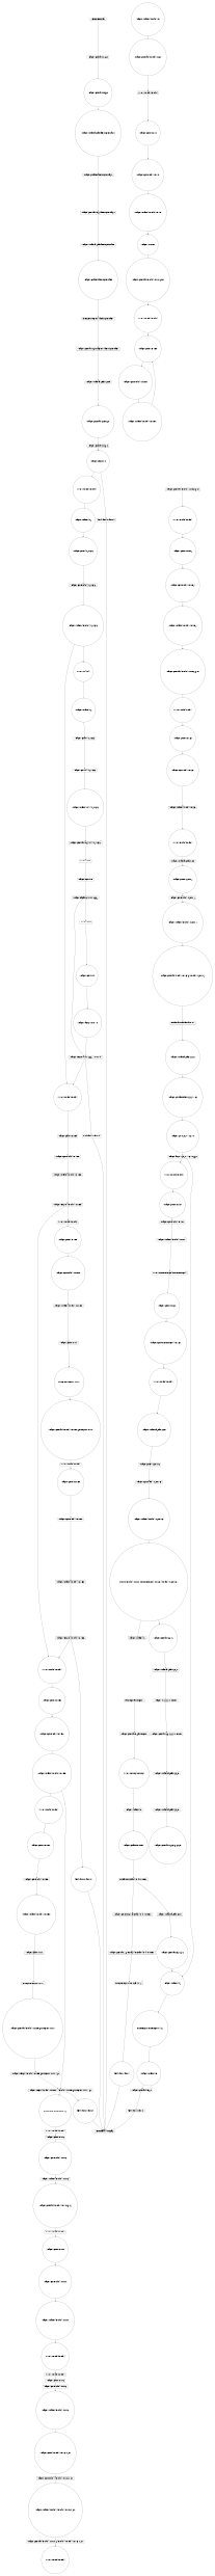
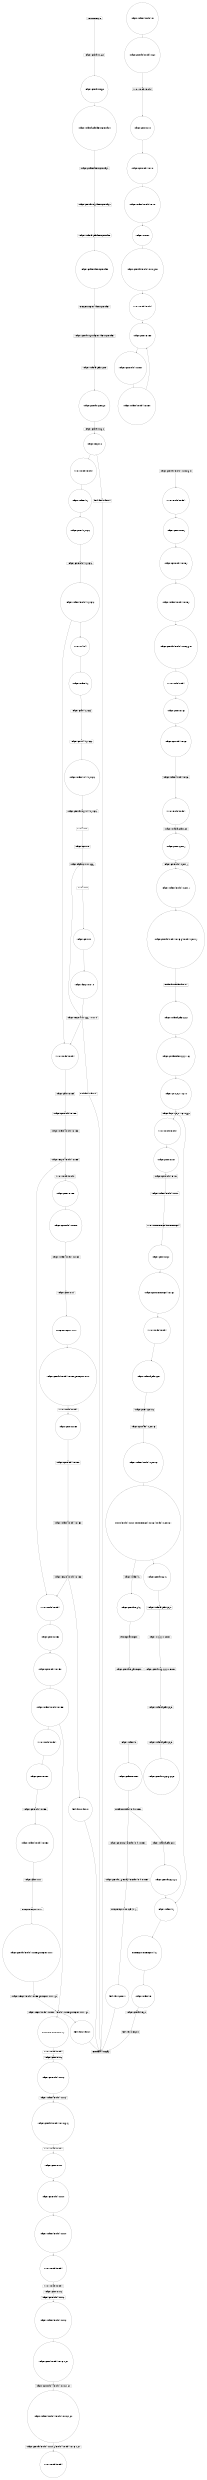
  digraph {
    fontname="DejaVu Sans"
    node [fontname="DejaVu Sans" shape=circle]
    edge [arrowhead=vee fontname="DejaVu Sans"]
    n1 [label="(<operator>.assignment,v14 = a1)" shape=folder]
    n2 [label="(<operator>.assignment,v13 = a2)"]
    n3 [label="(<operator>.indirectIndexAccess,elf_gnu_hash_bucket[47])"]
    n4 [label="(<operator>.addressOf,&elf_gnu_hash_bucket[47])" shape=folder]
    n5 [label="(<operator>.assignment,v11 = &elf_gnu_hash_bucket[47])" shape=folder]
    n6 [label="(<operator>.indirectIndexAccess,elf_gnu_hash_bucket[3])" shape=folder]
    n7 [label="(<operator>.addressOf,&elf_gnu_hash_bucket[3])"]
    n8 [label="(<operator>.assignment,v2 = Curl_ccalloc(1, &elf_gnu_hash_bucket[3]))" shape=folder]
    n9 [label="(<operator>.indirectIndexAccess,v14[188])" shape=folder]
    n10 [label="(<operator>.assignment,v14[188] = v2)"]
    n11 [label="(Curl_ccalloc,Curl_ccalloc(1, &elf_gnu_hash_bucket[3]))" shape=folder]
    n12 [label="(<operator>.assignment,v12 = v2)" shape=folder]
    n13 [label="(<operator>.logicalNot,!v2)"]
    n14 [label="(RETURN,return 27;,return 27;)" shape=folder]
    n15 [label="(UNKNOWN,_DWORD *,_DWORD *)"]
    n16 [label="(METHOD_RETURN,int __fastcall)" shape=folder]
    n17 [label="(<operator>.indirection,*v14)"]
    n18 [label="(<operator>.indirection,*(_DWORD *)(*v14 + 1576))"]
    n19 [label="(UNKNOWN,int **,int **)"]
    n20 [label="(UNKNOWN,_DWORD *,_DWORD *)"]
    n21 [label="(<operator>.indirection,*v14)"]
    n22 [label="(<operator>.addition,v12 + 328)" shape=folder]
    n23 [label="(<operator>.cast,(_DWORD *)(*v14 + 1576))" shape=folder]
    n24 [label="(<operator>.addition,*v14 + 1576)"]
    n25 [label="(<operator>.assignment,v11 = *(int **)(*v14 + 1576))" shape=folder]
    n26 [label="(UNKNOWN,int,int)" shape=folder]
    n27 [label="(<operator>.cast,(int)v11)" shape=folder]
    n28 [label="(<operator>.indirection,*(int **)(*v14 + 1576))"]
    n29 [label="(<operator>.cast,(int **)(*v14 + 1576))" shape=folder]
    n30 [label="(<operator>.addition,*v14 + 1576)" shape=folder]
    n31 [label="(<operator>.logicalOr,(int)v11 > 65464 || (int)v11 < 8)" shape=folder]
    n32 [label="(DWORD,return 71;,return 71;)" shape=folder]
    n33 [label="(<operator>.greaterThan,(int)v11 > 65464)" shape=folder]
    n34 [label="(UNKNOWN,int,int)" shape=folder]
    n35 [label="(<operator>.cast,(int)v11)"]
    n36 [label="(<operator>.lessThan,(int)v11 < 8)"]
    n37 [label="(<operator>.logicalNot,!*(_DWORD *)(v12 + 328))" shape=folder]
    n38 [label="(UNKNOWN,_DWORD *,_DWORD *)" shape=folder]
    n39 [label="(UNKNOWN,_DWORD *,_DWORD *)"]
    n40 [label="(<operator>.addition,v12 + 328)"]
    n41 [label="(<operator>.addition,v12 + 332)"]
    n42 [label="(<operator>.indirection,*(_DWORD *)(v12 + 328))" shape=folder]
    n43 [label="(<operator>.cast,(_DWORD *)(v12 + 328))" shape=folder]
    n44 [label="(<operator>.assignment,*(_DWORD *)(v12 + 328) = Curl_ccalloc(1, v11 + 1))"]
    n45 [label="(UNKNOWN,_DWORD *,_DWORD *)" shape=folder]
    n46 [label="(<operator>.addition,v12 + 328)"]
    n47 [label="(<operator>.indirection,*(_DWORD *)(v12 + 328))" shape=folder]
    n48 [label="(<operator>.addition,v11 + 1)" shape=folder]
    n49 [label="(Curl_ccalloc,Curl_ccalloc(1, v11 + 1))"]
    n50 [label="(<operator>.cast,(_DWORD *)(v12 + 328))"]
    n51 [label="(<operator>.logicalNot,!*(_DWORD *)(v12 + 328))" shape=folder]
    n52 [label="(RETURN,return 27;,return 27;)"]
    n53 [label="(<operator>.indirection,*(_DWORD *)(v12 + 328))" shape=folder]
    n54 [label="(<operator>.cast,(_DWORD *)(v12 + 328))" shape=folder]
    n55 [label="(<operator>.logicalOr,*(_DWORD *)(v12 + 332) || (*(_DWORD *)(v12 + 332) = Curl_ccalloc(1, v11 + 1)) != 0)" shape=folder]
    n56 [label="(Curl_conncontrol,Curl_conncontrol(v14))"]
    n57 [label="(RETURN,return 27;,return 27;)"]
    n58 [label="(UNKNOWN,_DWORD *,_DWORD *)" shape=folder]
    n59 [label="(<operator>.indirection,*(_DWORD *)(v12 + 332))"]
    n60 [label="(UNKNOWN,_DWORD *,_DWORD *)"]
    n61 [label="(<operator>.addition,v12 + 332)"]
    n62 [label="(<operator>.cast,(_DWORD *)(v12 + 332))"]
    n63 [label="(<operator>.notEquals,(*(_DWORD *)(v12 + 332) = Curl_ccalloc(1, v11 + 1)) != 0)" shape=folder]
    n64 [label="(<operator>.assignment,*(_DWORD *)(v12 + 332) = Curl_ccalloc(1, v11 + 1))"]
    n65 [label="(<operator>.indirection,*(_DWORD *)(v12 + 332))"]
    n66 [label="(<operator>.addition,v11 + 1)" shape=folder]
    n67 [label="(Curl_ccalloc,Curl_ccalloc(1, v11 + 1))" shape=folder]
    n68 [label="(<operator>.cast,(_DWORD *)(v12 + 332))" shape=folder]
    n69 [label="(<operator>.addition,v12 + 16)" shape=folder]
    n70 [label="(<operator>.assignment,*(_DWORD *)(v12 + 16) = v14)"]
    n71 [label="(UNKNOWN,_DWORD *,_DWORD *)" shape=folder]
    n72 [label="(<operator>.addition,v12 + 20)"]
    n73 [label="(<operator>.indirection,*(_DWORD *)(v12 + 16))" shape=folder]
    n74 [label="(<operator>.cast,(_DWORD *)(v12 + 16))"]
    n75 [label="(<operator>.assignment,*(_DWORD *)(v12 + 20) = *(_DWORD *)(*(_DWORD *)(v12 + 16) + 420))" shape=folder]
    n76 [label="(UNKNOWN,_DWORD *,_DWORD *)"]
    n77 [label="(<operator>.indirection,*(_DWORD *)(v12 + 20))"]
    n78 [label="(UNKNOWN,_DWORD *,_DWORD *)"]
    n79 [label="(UNKNOWN,_DWORD *,_DWORD *)" shape=folder]
    n80 [label="(<operator>.cast,(_DWORD *)(v12 + 20))"]
    n81 [label="(<operator>.indirection,*(_DWORD *)(*(_DWORD *)(v12 + 16) + 420))"]
    n82 [label="(<operator>.cast,(_DWORD *)(*(_DWORD *)(v12 + 16) + 420))" shape=folder]
    n83 [label="(<operator>.addition,v12 + 16)" shape=folder]
    n84 [label="(<operator>.addition,*(_DWORD *)(v12 + 16) + 420)"]
    n85 [label="(<operator>.indirection,*(_DWORD *)(v12 + 16))"]
    n86 [label="(<operator>.cast,(_DWORD *)(v12 + 16))" shape=folder]
    n87 [label="(<operator>.assignment,*(_DWORD *)v12 = 0)"]
    n88 [label="(UNKNOWN,_DWORD *,_DWORD *)" shape=folder]
    n89 [label="(<operator>.addition,v12 + 8)"]
    n90 [label="(<operator>.indirection,*(_DWORD *)v12)"]
    n91 [label="(<operator>.assignment,*(_DWORD *)(v12 + 8) = -100)"]
    n92 [label="(UNKNOWN,_DWORD *,_DWORD *)"]
    n93 [label="(<operator>.addition,v12 + 320)"]
    n94 [label="(<operator>.indirection,*(_DWORD *)(v12 + 8))"]
    n95 [label="(<operator>.minus,-100)"]
    n96 [label="(<operator>.cast,(_DWORD *)(v12 + 8))"]
    n97 [label="(<operator>.assignment,*(_DWORD *)(v12 + 320) = v11)" shape=folder]
    n98 [label="(UNKNOWN,_DWORD *,_DWORD *)"]
    n99 [label="(<operator>.addition,v12 + 324)"]
    n100 [label="(<operator>.indirection,*(_DWORD *)(v12 + 320))"]
    n101 [label="(<operator>.cast,(_DWORD *)(v12 + 320))"]
    n102 [label="(<operator>.assignment,*(_DWORD *)(v12 + 324) = v11)"]
    n103 [label="(UNKNOWN,_WORD *,_WORD *)"]
    n104 [label="(<operator>.addition,v12 + 52)"]
    n105 [label="(<operator>.indirection,*(_DWORD *)(v12 + 324))"]
    n106 [label="(<operator>.cast,(_DWORD *)(v12 + 324))"]
    n107 [label="(<operator>.assignment,*(_WORD *)(v12 + 52) = *(_DWORD *)(v14[20] + 4))"]
    n108 [label="(tftp_set_timeouts,tftp_set_timeouts(v12))" shape=folder]
    n109 [label="(<operator>.indirectIndexAccess,v14[147])"]
    n110 [label="(<operator>.indirection,*(_WORD *)(v12 + 52))" shape=folder]
    n111 [label="(UNKNOWN,_DWORD *,_DWORD *)"]
    n112 [label="(<operator>.indirectIndexAccess,v14[20])" shape=folder]
    n113 [label="(<operator>.cast,(_WORD *)(v12 + 52))"]
    n114 [label="(<operator>.indirection,*(_DWORD *)(v14[20] + 4))"]
    n115 [label="(<operator>.cast,(_DWORD *)(v14[20] + 4))" shape=folder]
    n116 [label="(<operator>.addition,v14[20] + 4)"]
    n117 [label="(<operator>.arithmeticShiftRight,v14[147] >> 25)"]
    n118 [label="(<operator>.equals,((v14[147] >> 25) & 1) == 0)" shape=folder]
    n119 [label="(UNKNOWN,_DWORD *,_DWORD *)"]
    n120 [label="(<operator>.indirection,*v14)"]
    n121 [label="(<operator>.addition,v12 + 20)"]
    n122 [label="(Curl_pgrsStartNow,Curl_pgrsStartNow(*v14))"]
    n123 [label="(<operator>.and,(v14[147] >> 25) & 1)"]
    n124 [label="(bind,bind(*(_DWORD *)(v12 + 20), (const struct sockaddr *)(v12 + 52), *(_DWORD *)(v14[20] + 16)))"]
    n125 [label="(<operator>.indirection,*v14)" shape=folder]
    n126 [label="(<operator>.assignment,v5 = v14)"]
+   n127 [label="(<operator>.assignment,v8 = *v14)"]
    n128 [label="(<operator>.indirectIndexAccess,v14[147])" shape=folder]
    n129 [label="(<operator>.indirection,*(_DWORD *)(v12 + 20))" shape=folder]
    n130 [label="(UNKNOWN,const struct sockaddr *,const struct sockaddr *)" shape=folder]
    n131 [label="(<operator>.addition,v12 + 52)"]
    n132 [label="(<operator>.cast,(_DWORD *)(v12 + 20))" shape=folder]
    n133 [label="(<operator>.cast,(const struct sockaddr *)(v12 + 52))"]
    n134 [label="(UNKNOWN,_DWORD *,_DWORD *)"]
    n135 [label="(<operator>.indirectIndexAccess,v14[20])"]
    n136 [label="(<operator>.indirection,*(_DWORD *)(v14[20] + 16))"]
    n137 [label="(<operator>.cast,(_DWORD *)(v14[20] + 16))" shape=folder]
    n138 [label="(<operator>.addition,v14[20] + 16)" shape=folder]
    n139 [label="(_errno_location,_errno_location())" shape=folder]
    n140 [label="(<operator>.assignment,v3 = _errno_location())" shape=folder]
-   n141 [label="(UNKNOWN,const char *,const char *)"]
    n142 [label="(<operator>.indirection,*v3)" shape=folder]
    n143 [label="(<operator>.assignment,v4 = (const char *)Curl_strerror(*v3, v9, &dword_80))" shape=folder]
    n144 [label="(Curl_failf,Curl_failf(v8, \"bind() failed; %s\", v4))" shape=folder]
-   n145 [label="(RETURN,return 7;,return 7;)"]
+   n145 [label="(RETURN,return 7;,addition 7;)"]
    n146 [label="(<operator>.cast,(const char *)Curl_strerror(*v3, v9, &dword_80))" shape=folder]
    n147 [label="(<operator>.addressOf,&dword_80)"]
    n148 [label="(Curl_strerror,Curl_strerror(*v3, v9, &dword_80))" shape=folder]
    n149 [label="(<operator>.indirectIndexAccess,v5[147])" shape=folder]
    n150 [label="(<operator>.or,v14[147] | 0x2000000)" shape=folder]
    n151 [label="(<operator>.assignment,v6 = v14[147] | 0x2000000)" shape=folder]
    n152 [label="(<operator>.indirectIndexAccess,v14[148])" shape=folder]
    n153 [label="(<operator>.indirectIndexAccess,v14[148])" shape=folder]
    n154 [label="(<operator>.assignment,v14[148] = v14[148])"]
    n155 [label="(<operator>.assignment,v5[147] = v6)"]
    n156 [label="(<operator>.indirection,*v13)"]
    n157 [label="(<operator>.assignment,*v13 = 1)" shape=folder]
-   n158 [label="(RETURN,return 0;,return 0;)" shape=folder]
-   n159 [label="(METHOD,tftp_connect)" shape=folder]
+   n158 [label="(RETURN,return 0;,logicalOr 0;)" shape=folder]
+   n159 [label="(METHOD,tftp_logicalNot)" shape=folder]
    n1 -> n2 [arrowhead=odot]
    n2 -> n3 [arrowhead=odot]
    n3 -> n4 [arrowhead=odot]
    n4 -> n5 [arrowhead=dot]
    n5 -> n6 [arrowhead=odot]
    n6 -> n7 [arrowhead=odot]
    n7 -> n11
    n8 -> n9
    n9 -> n10
    n10 -> n12 [arrowhead=odot]
    n11 -> n8 [arrowhead=dot]
    n12 -> n13 [arrowhead=dot]
    n13 -> n14
    n13 -> n15 [arrowhead=odot]
    n14 -> n16
    n15 -> n17 [arrowhead=odot]
    n17 -> n24
    n18 -> n19 [arrowhead=dot]
    n18 -> n20 [arrowhead=dot]
    n19 -> n21 [arrowhead=odot]
    n20 -> n22 [arrowhead=dot]
    n21 -> n30 [arrowhead=dot]
    n22 -> n43
    n23 -> n18 [arrowhead=odot]
    n24 -> n23
    n25 -> n26 [arrowhead=dot]
    n26 -> n27 [arrowhead=odot]
    n27 -> n33 [arrowhead=odot]
    n28 -> n25
    n29 -> n28 [arrowhead=odot]
    n30 -> n29
    n31 -> n20
    n31 -> n32 [arrowhead=odot]
    n32 -> n16 [arrowhead=odot]
    n33 -> n31 [arrowhead=dot]
    n33 -> n34
    n34 -> n35
    n35 -> n36
    n36 -> n31
    n37 -> n38 [arrowhead=dot]
    n37 -> n39
    n38 -> n40 [arrowhead=odot]
    n39 -> n41 [arrowhead=odot]
    n40 -> n50 [arrowhead=odot]
    n41 -> n62 [arrowhead=dot]
    n42 -> n37
    n43 -> n42
    n44 -> n45 [arrowhead=odot]
    n45 -> n46
    n46 -> n54
    n47 -> n48
    n48 -> n49
    n49 -> n44
    n50 -> n47 [arrowhead=dot]
    n51 -> n39 [arrowhead=dot]
    n51 -> n52 [arrowhead=dot]
    n52 -> n16 [arrowhead=dot]
    n53 -> n51 [arrowhead=odot]
    n54 -> n53
    n55 -> n56
    n55 -> n57 [arrowhead=dot]
    n56 -> n58 [arrowhead=odot]
    n57 -> n16 [arrowhead=dot]
    n58 -> n69
    n59 -> n55 [arrowhead=dot]
    n59 -> n60 [arrowhead=odot]
    n60 -> n61 [arrowhead=odot]
    n61 -> n68
    n62 -> n59 [arrowhead=odot]
    n63 -> n55
    n64 -> n63 [arrowhead=dot]
    n65 -> n66 [arrowhead=dot]
    n66 -> n67
    n67 -> n64 [arrowhead=odot]
    n68 -> n65
    n69 -> n74 [arrowhead=odot]
    n70 -> n71 [arrowhead=dot]
    n71 -> n72
    n72 -> n80 [arrowhead=dot]
    n73 -> n70 [arrowhead=dot]
    n74 -> n73 [arrowhead=dot]
    n75 -> n76 [arrowhead=dot]
    n77 -> n78 [arrowhead=dot]
    n78 -> n79
    n79 -> n83 [arrowhead=odot]
    n80 -> n77
    n81 -> n75 [arrowhead=odot]
    n82 -> n81 [arrowhead=odot]
    n83 -> n86 [arrowhead=odot]
    n84 -> n82
    n85 -> n84 [arrowhead=odot]
    n86 -> n85
    n87 -> n88
    n88 -> n89 [arrowhead=dot]
    n89 -> n96 [arrowhead=dot]
    n90 -> n87 [arrowhead=odot]
    n91 -> n92 [arrowhead=dot]
    n92 -> n93
    n93 -> n101
    n94 -> n95 [arrowhead=dot]
    n95 -> n91 [arrowhead=odot]
    n96 -> n94 [arrowhead=odot]
    n97 -> n98 [arrowhead=dot]
    n98 -> n99
    n99 -> n106 [arrowhead=dot]
    n100 -> n93
    n101 -> n100 [arrowhead=odot]
    n102 -> n103 [arrowhead=odot]
    n103 -> n104
    n104 -> n113
    n105 -> n102 [arrowhead=dot]
    n106 -> n105
    n107 -> n108
    n108 -> n109 [arrowhead=dot]
    n109 -> n117
    n110 -> n111
    n111 -> n112 [arrowhead=odot]
    n112 -> n116 [arrowhead=dot]
    n113 -> n110
    n114 -> n107 [arrowhead=dot]
    n115 -> n114 [arrowhead=dot]
    n116 -> n115
    n117 -> n123
    n118 -> n119
    n118 -> n120 [arrowhead=dot]
    n119 -> n121
    n120 -> n122
    n121 -> n132 [arrowhead=dot]
    n122 -> n156 [arrowhead=odot]
    n123 -> n118 [arrowhead=dot]
    n124 -> n125 [arrowhead=odot]
    n124 -> n126
+   n125 -> n127 [arrowhead=dot]
    n126 -> n128
+   n127 -> n139 [arrowhead=dot]
    n128 -> n150 [arrowhead=odot]
    n129 -> n130
    n130 -> n131 [arrowhead=odot]
    n131 -> n133
    n132 -> n129 [arrowhead=odot]
    n133 -> n134 [arrowhead=dot]
    n134 -> n135 [arrowhead=dot]
    n135 -> n138 [arrowhead=odot]
    n136 -> n124 [arrowhead=odot]
    n137 -> n136 [arrowhead=odot]
    n138 -> n137 [arrowhead=dot]
    n139 -> n140
-   n140 -> n141
-   n141 -> n142
    n142 -> n147 [arrowhead=odot]
    n143 -> n144
    n144 -> n145 [arrowhead=odot]
    n145 -> n16
    n146 -> n143 [arrowhead=dot]
    n147 -> n148
    n148 -> n146 [arrowhead=dot]
    n148 -> n149
    n149 -> n155
    n150 -> n151 [arrowhead=dot]
    n151 -> n152 [arrowhead=dot]
    n152 -> n153 [arrowhead=dot]
    n153 -> n154 [arrowhead=odot]
    n155 -> n120
    n156 -> n157 [arrowhead=dot]
    n157 -> n158 [arrowhead=odot]
    n158 -> n16 [arrowhead=dot]
    n159 -> n1 [arrowhead=odot]
  }
